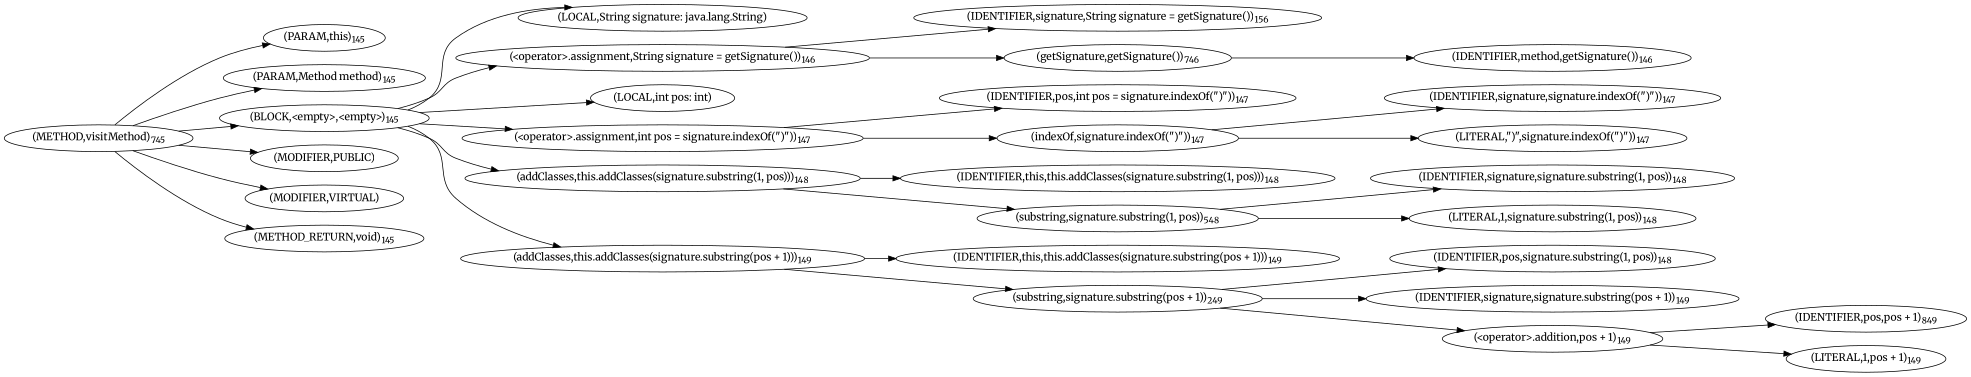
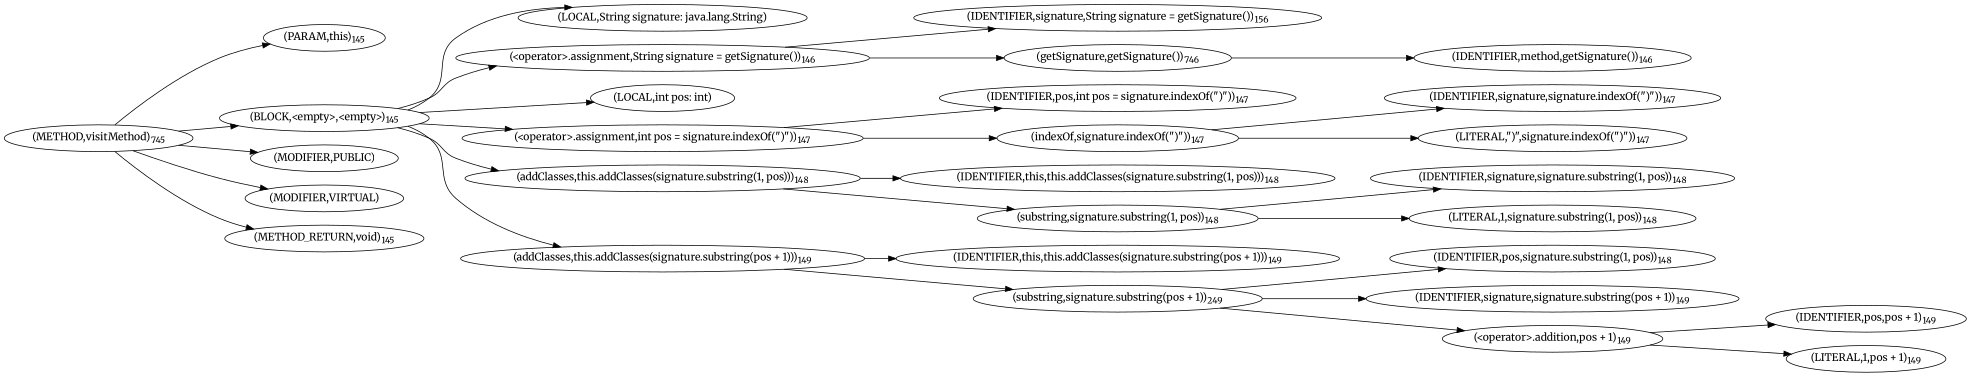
  digraph {
    fontname=Merriweather
    rankdir=LR
    node [fontname=Merriweather]
    edge [fontname=Merriweather]
    n1 [label=<(METHOD,visitMethod)<SUB>745</SUB>>]
    n2 [label=<(PARAM,this)<SUB>145</SUB>>]
-   n3 [label=<(PARAM,Method method)<SUB>145</SUB>>]
    n4 [label=<(BLOCK,&lt;empty&gt;,&lt;empty&gt;)<SUB>145</SUB>>]
    n5 [label=<(MODIFIER,PUBLIC)>]
    n6 [label=<(MODIFIER,VIRTUAL)>]
    n7 [label=<(METHOD_RETURN,void)<SUB>145</SUB>>]
    n8 [label=<(LOCAL,String signature: java.lang.String)>]
    n9 [label=<(&lt;operator&gt;.assignment,String signature = getSignature())<SUB>146</SUB>>]
    n10 [label=<(LOCAL,int pos: int)>]
    n11 [label=<(&lt;operator&gt;.assignment,int pos = signature.indexOf(&quot;)&quot;))<SUB>147</SUB>>]
    n12 [label=<(addClasses,this.addClasses(signature.substring(1, pos)))<SUB>148</SUB>>]
    n13 [label=<(addClasses,this.addClasses(signature.substring(pos + 1)))<SUB>149</SUB>>]
    n14 [label=<(IDENTIFIER,signature,String signature = getSignature())<SUB>156</SUB>>]
    n15 [label=<(getSignature,getSignature())<SUB>746</SUB>>]
    n16 [label=<(IDENTIFIER,pos,int pos = signature.indexOf(&quot;)&quot;))<SUB>147</SUB>>]
    n17 [label=<(indexOf,signature.indexOf(&quot;)&quot;))<SUB>147</SUB>>]
    n18 [label=<(IDENTIFIER,this,this.addClasses(signature.substring(1, pos)))<SUB>148</SUB>>]
-   n19 [label=<(substring,signature.substring(1, pos))<SUB>548</SUB>>]
+   n19 [label=<(substring,signature.substring(1, pos))<SUB>148</SUB>>]
    n20 [label=<(IDENTIFIER,this,this.addClasses(signature.substring(pos + 1)))<SUB>149</SUB>>]
    n21 [label=<(substring,signature.substring(pos + 1))<SUB>249</SUB>>]
    n22 [label=<(IDENTIFIER,method,getSignature())<SUB>146</SUB>>]
    n23 [label=<(IDENTIFIER,signature,signature.indexOf(&quot;)&quot;))<SUB>147</SUB>>]
    n24 [label=<(LITERAL,&quot;)&quot;,signature.indexOf(&quot;)&quot;))<SUB>147</SUB>>]
    n25 [label=<(IDENTIFIER,signature,signature.substring(1, pos))<SUB>148</SUB>>]
    n26 [label=<(LITERAL,1,signature.substring(1, pos))<SUB>148</SUB>>]
    n27 [label=<(IDENTIFIER,pos,signature.substring(1, pos))<SUB>148</SUB>>]
    n28 [label=<(IDENTIFIER,signature,signature.substring(pos + 1))<SUB>149</SUB>>]
    n29 [label=<(&lt;operator&gt;.addition,pos + 1)<SUB>149</SUB>>]
-   n30 [label=<(IDENTIFIER,pos,pos + 1)<SUB>849</SUB>>]
+   n30 [label=<(IDENTIFIER,pos,pos + 1)<SUB>149</SUB>>]
    n31 [label=<(LITERAL,1,pos + 1)<SUB>149</SUB>>]
    n1 -> n2
-   n1 -> n3
    n1 -> n4
    n1 -> n5
    n1 -> n6
    n1 -> n7
    n4 -> n8
    n4 -> n9
    n4 -> n10
    n4 -> n11
    n4 -> n12
    n4 -> n13
    n9 -> n14
    n9 -> n15
    n11 -> n16
    n11 -> n17
    n12 -> n18
    n12 -> n19
    n13 -> n20
    n13 -> n21
    n15 -> n22
    n17 -> n23
    n17 -> n24
    n19 -> n25
    n19 -> n26
    n21 -> n27
    n21 -> n28
    n21 -> n29
    n29 -> n30
    n29 -> n31
  }
